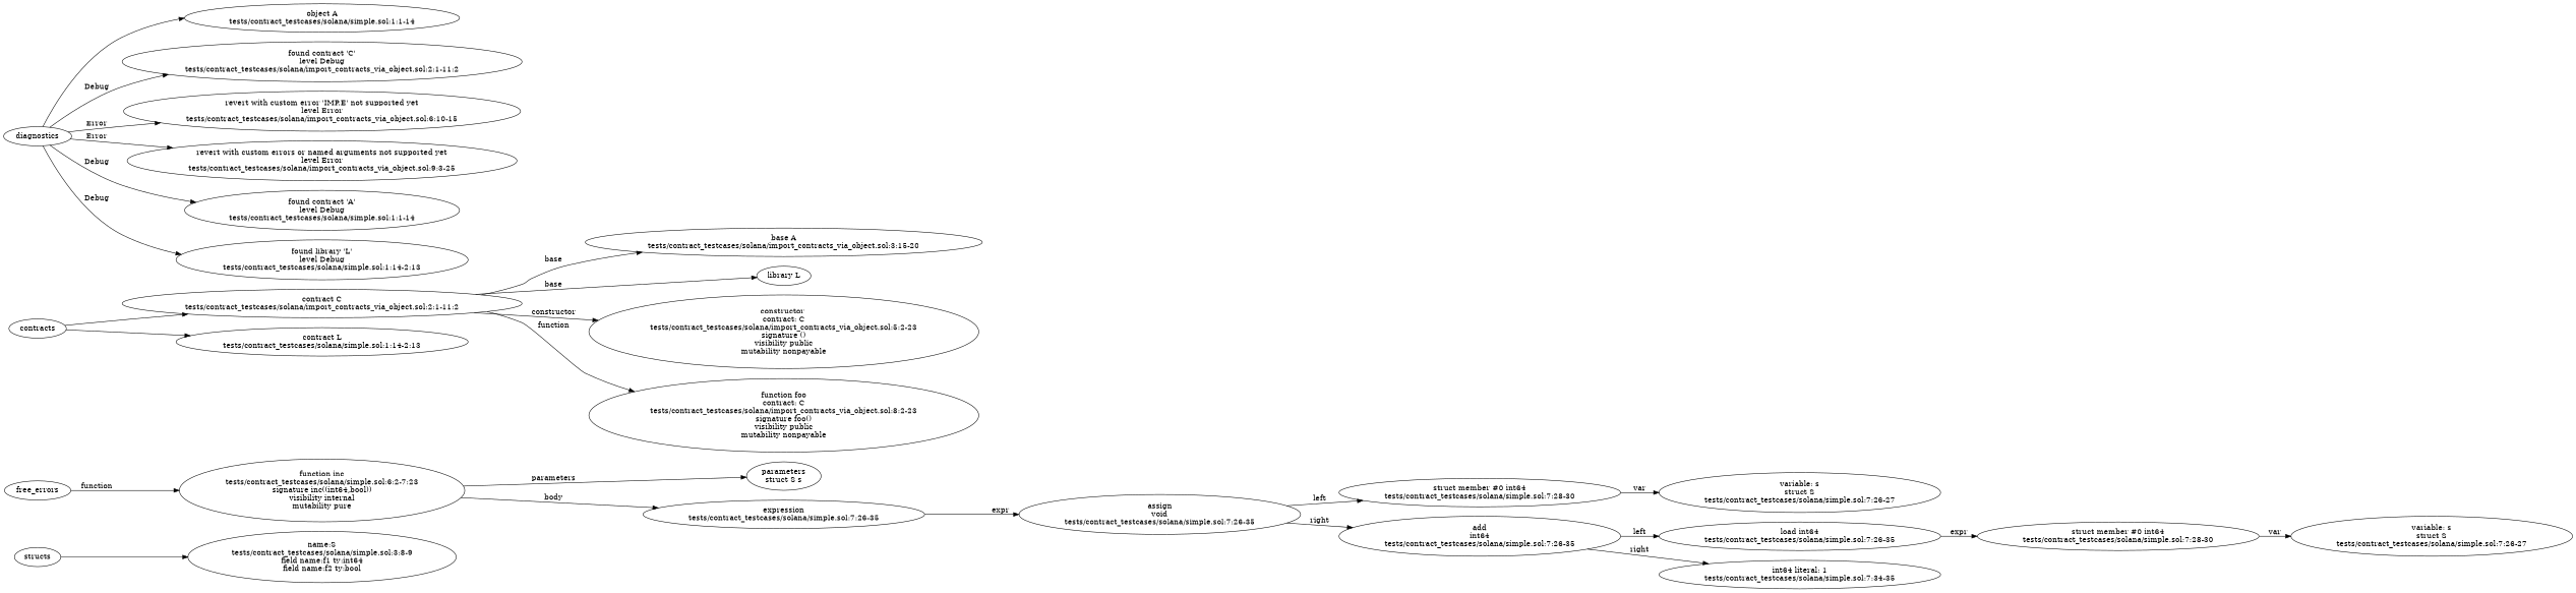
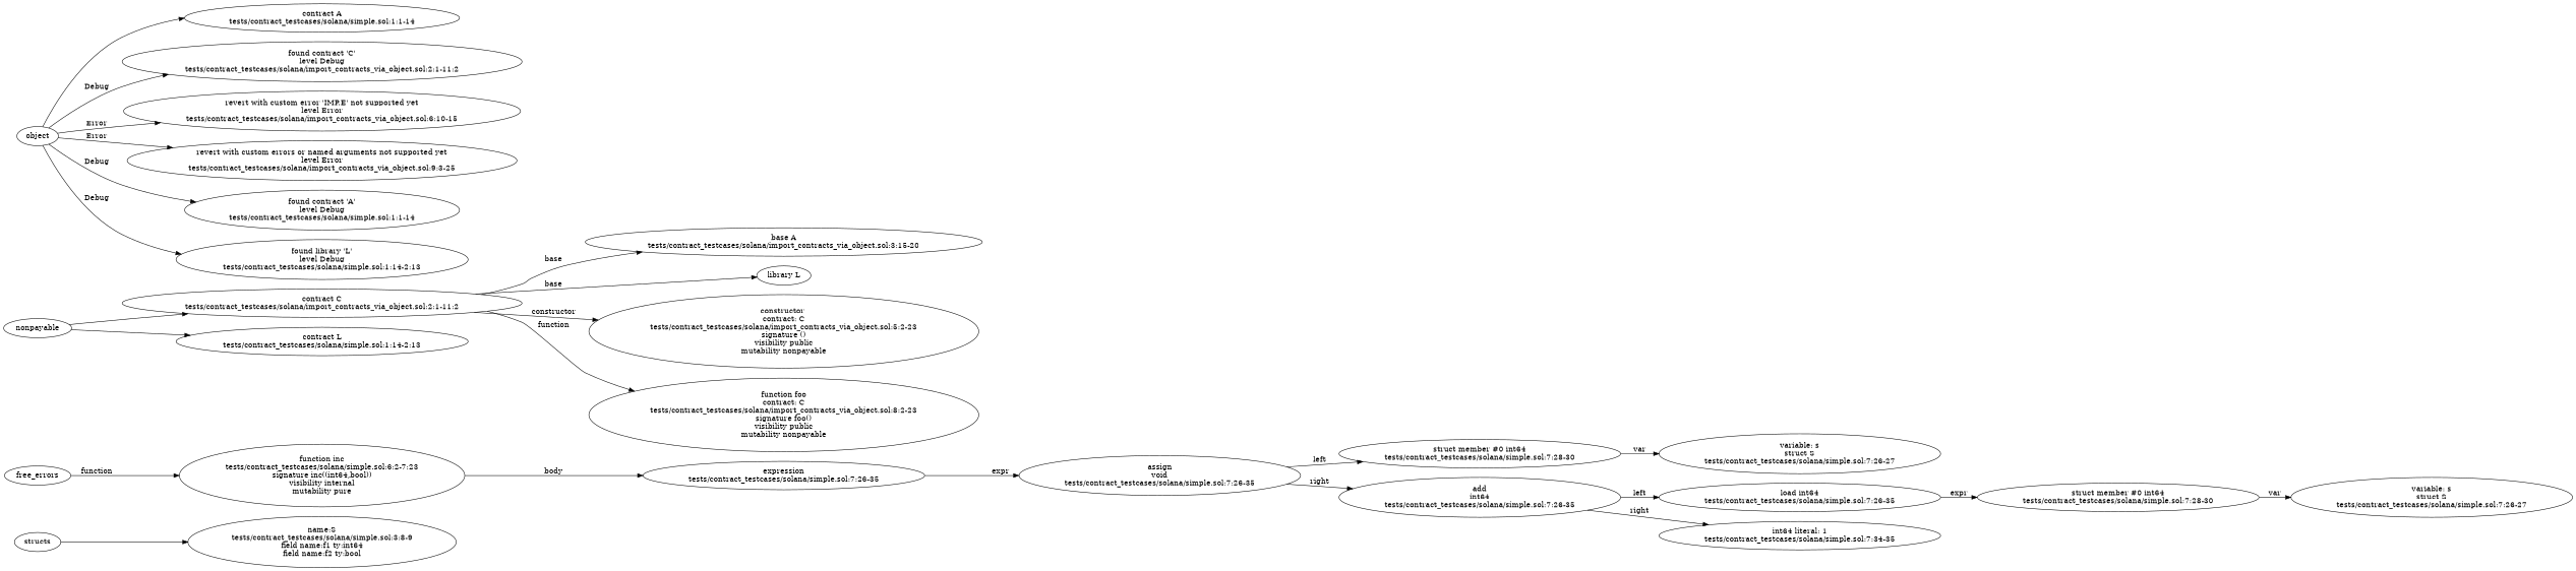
  strict digraph {
    rankdir=LR
    n1 [label="name:S\ntests/contract_testcases/solana/simple.sol:3:8-9\nfield name:f1 ty:int64\nfield name:f2 ty:bool"]
    n2 [label="function inc\ntests/contract_testcases/solana/simple.sol:6:2-7:23\nsignature inc((int64,bool))\nvisibility internal\nmutability pure"]
-   n3 [label="parameters\nstruct S s"]
    n4 [label="expression\ntests/contract_testcases/solana/simple.sol:7:26-35"]
    n5 [label="assign\nvoid\ntests/contract_testcases/solana/simple.sol:7:26-35"]
    n6 [label="struct member #0 int64\ntests/contract_testcases/solana/simple.sol:7:28-30"]
    n7 [label="add\nint64\ntests/contract_testcases/solana/simple.sol:7:26-35"]
    n8 [label="variable: s\nstruct S\ntests/contract_testcases/solana/simple.sol:7:26-27"]
    n9 [label="load int64\ntests/contract_testcases/solana/simple.sol:7:26-35"]
    n10 [label="int64 literal: 1\ntests/contract_testcases/solana/simple.sol:7:34-35"]
    n11 [label="struct member #0 int64\ntests/contract_testcases/solana/simple.sol:7:28-30"]
    n12 [label="variable: s\nstruct S\ntests/contract_testcases/solana/simple.sol:7:26-27"]
    n13 [label="contract C\ntests/contract_testcases/solana/import_contracts_via_object.sol:2:1-11:2"]
    n14 [label="base A\ntests/contract_testcases/solana/import_contracts_via_object.sol:3:15-20"]
    n15 [label="library L"]
    n16 [label="constructor \ncontract: C\ntests/contract_testcases/solana/import_contracts_via_object.sol:5:2-23\nsignature ()\nvisibility public\nmutability nonpayable"]
    n17 [label="function foo\ncontract: C\ntests/contract_testcases/solana/import_contracts_via_object.sol:8:2-23\nsignature foo()\nvisibility public\nmutability nonpayable"]
-   n18 [label="object A\ntests/contract_testcases/solana/simple.sol:1:1-14"]
+   n18 [label="contract A\ntests/contract_testcases/solana/simple.sol:1:1-14"]
    n19 [label="contract L\ntests/contract_testcases/solana/simple.sol:1:14-2:13"]
    n20 [label="found contract 'C'\nlevel Debug\ntests/contract_testcases/solana/import_contracts_via_object.sol:2:1-11:2"]
    n21 [label="revert with custom error 'IMP.E' not supported yet\nlevel Error\ntests/contract_testcases/solana/import_contracts_via_object.sol:6:10-15"]
    n22 [label="revert with custom errors or named arguments not supported yet\nlevel Error\ntests/contract_testcases/solana/import_contracts_via_object.sol:9:3-25"]
    n23 [label="found contract 'A'\nlevel Debug\ntests/contract_testcases/solana/simple.sol:1:1-14"]
    n24 [label="found library 'L'\nlevel Debug\ntests/contract_testcases/solana/simple.sol:1:14-2:13"]
    structs
    n26 [label=free_errors]
-   contracts
-   diagnostics
-   n2 -> n3 [label=parameters]
+   contracts [label=nonpayable]
+   diagnostics [label=object]
    n2 -> n4 [label=body]
    n4 -> n5 [label=expr]
    n5 -> n6 [label=left]
    n5 -> n7 [label=right]
    n6 -> n8 [label=var]
    n7 -> n9 [label=left]
    n7 -> n10 [label=right]
    n9 -> n11 [label=expr]
    n11 -> n12 [label=var]
    n13 -> n14 [label=base]
    n13 -> n15 [label=base]
    n13 -> n16 [label=constructor]
    n13 -> n17 [label=function]
    structs -> n1
    n26 -> n2 [label=function]
    contracts -> n13
    contracts -> n19
    diagnostics -> n18
    diagnostics -> n20 [label=Debug]
    diagnostics -> n21 [label=Error]
    diagnostics -> n22 [label=Error]
    diagnostics -> n23 [label=Debug]
    diagnostics -> n24 [label=Debug]
  }
